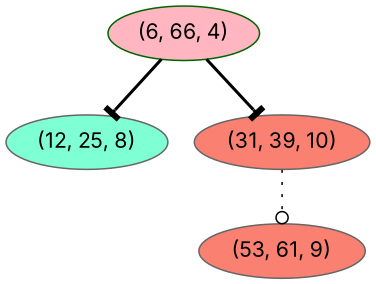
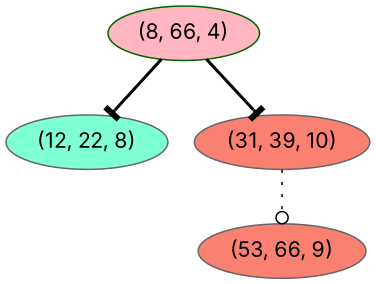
  digraph {
    fontname=Inter
    node [color=gray40 fillcolor=salmon fontname=Inter style=filled]
    edge [arrowhead=tee fontname=Inter style=bold]
-   "(6, 66, 4)" [color=darkgreen fillcolor=lightpink]
-   "(12, 22, 8)" [fillcolor=aquamarine label="(12, 25, 8)"]
+   "(6, 66, 4)" [color=darkgreen fillcolor=lightpink label="(8, 66, 4)"]
+   "(12, 22, 8)" [fillcolor=aquamarine]
    "(31, 39, 10)"
-   "(53, 61, 9)"
+   "(53, 61, 9)" [label="(53, 66, 9)"]
    "(6, 66, 4)" -> "(12, 22, 8)"
    "(6, 66, 4)" -> "(31, 39, 10)"
    "(31, 39, 10)" -> "(53, 61, 9)" [arrowhead=odot style=dotted]
  }
